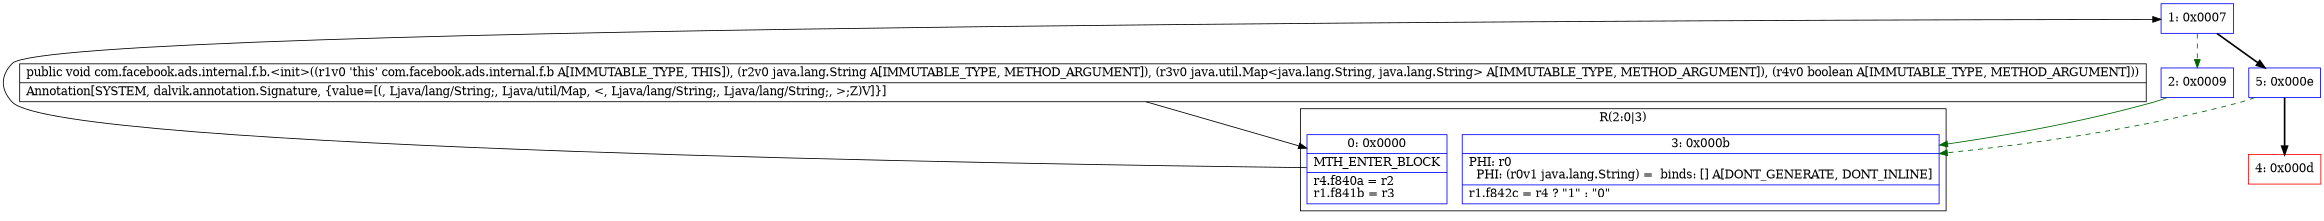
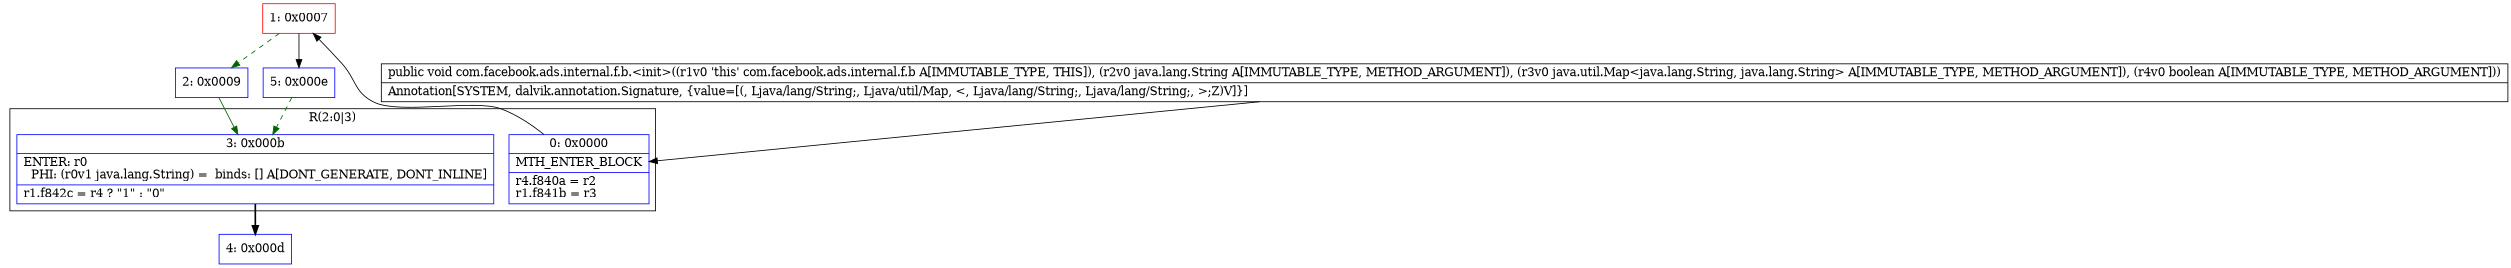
  digraph {
    node [color=blue shape=record]
    edge [color=black style=solid]
    n1 [label="{0\:\ 0x0000|MTH_ENTER_BLOCK\l|r4.f840a = r2\lr1.f841b = r3\l}"]
-   n2 [label="{3\:\ 0x000b|PHI: r0 \l  PHI: (r0v1 java.lang.String) =  binds: [] A[DONT_GENERATE, DONT_INLINE]\l|r1.f842c = r4 ? \"1\" : \"0\"\l}"]
-   n3 [label="{1\:\ 0x0007}"]
-   n4 [color=red label="{4\:\ 0x000d}"]
+   n2 [label="{3\:\ 0x000b|ENTER: r0 \l  PHI: (r0v1 java.lang.String) =  binds: [] A[DONT_GENERATE, DONT_INLINE]\l|r1.f842c = r4 ? \"1\" : \"0\"\l}"]
+   n3 [color=red label="{1\:\ 0x0007}"]
+   n4 [label="{4\:\ 0x000d}"]
    n5 [label="{2\:\ 0x0009}"]
    n6 [label="{5\:\ 0x000e}"]
    n7 [label="{public void com.facebook.ads.internal.f.b.\<init\>((r1v0 'this' com.facebook.ads.internal.f.b A[IMMUTABLE_TYPE, THIS]), (r2v0 java.lang.String A[IMMUTABLE_TYPE, METHOD_ARGUMENT]), (r3v0 java.util.Map\<java.lang.String, java.lang.String\> A[IMMUTABLE_TYPE, METHOD_ARGUMENT]), (r4v0 boolean A[IMMUTABLE_TYPE, METHOD_ARGUMENT]))  | Annotation[SYSTEM, dalvik.annotation.Signature, \{value=[(, Ljava\/lang\/String;, Ljava\/util\/Map, \<, Ljava\/lang\/String;, Ljava\/lang\/String;, \>;Z)V]\}]\l}" color=""]
    subgraph cluster_1 {
      label="R(2:0|3)"
      n1
      n2
    }
    n1 -> n3
-   n6 -> n4 [style=bold]
+   n2 -> n4 [style=bold]
    n3 -> n5 [color=darkgreen style=dashed]
-   n3 -> n6 [style=bold]
+   n3 -> n6
    n5 -> n2 [color=darkgreen]
    n6 -> n2 [color=darkgreen style=dashed]
    n7 -> n1
  }
